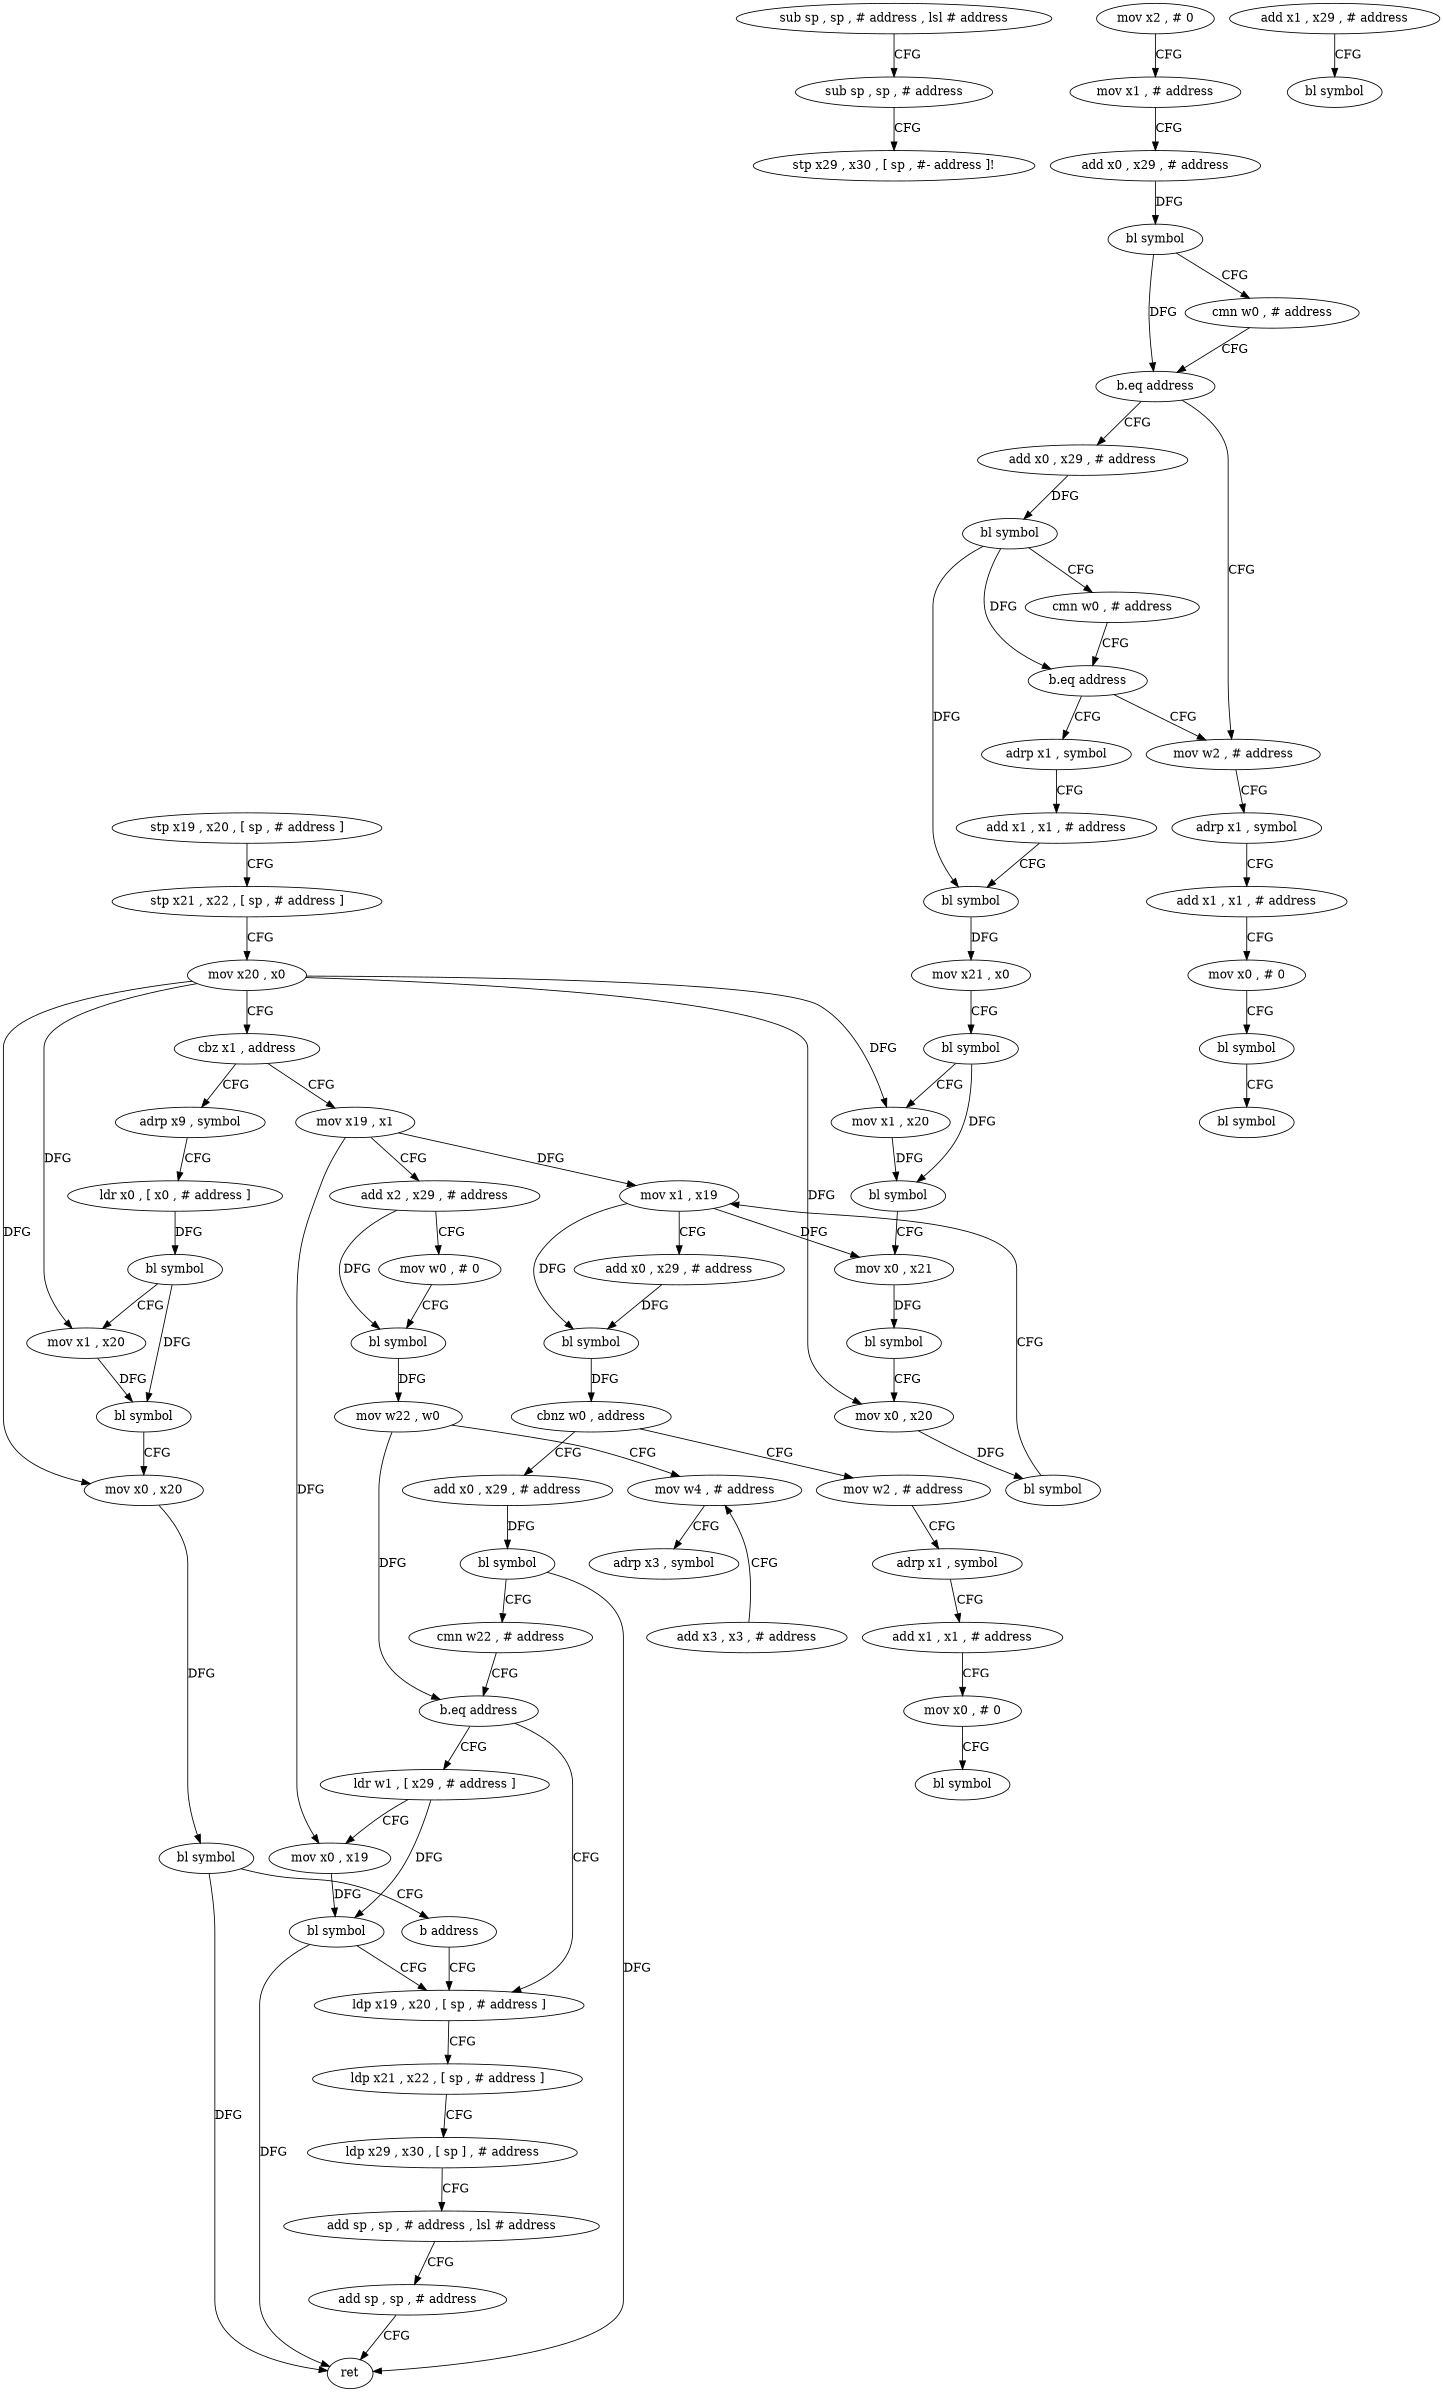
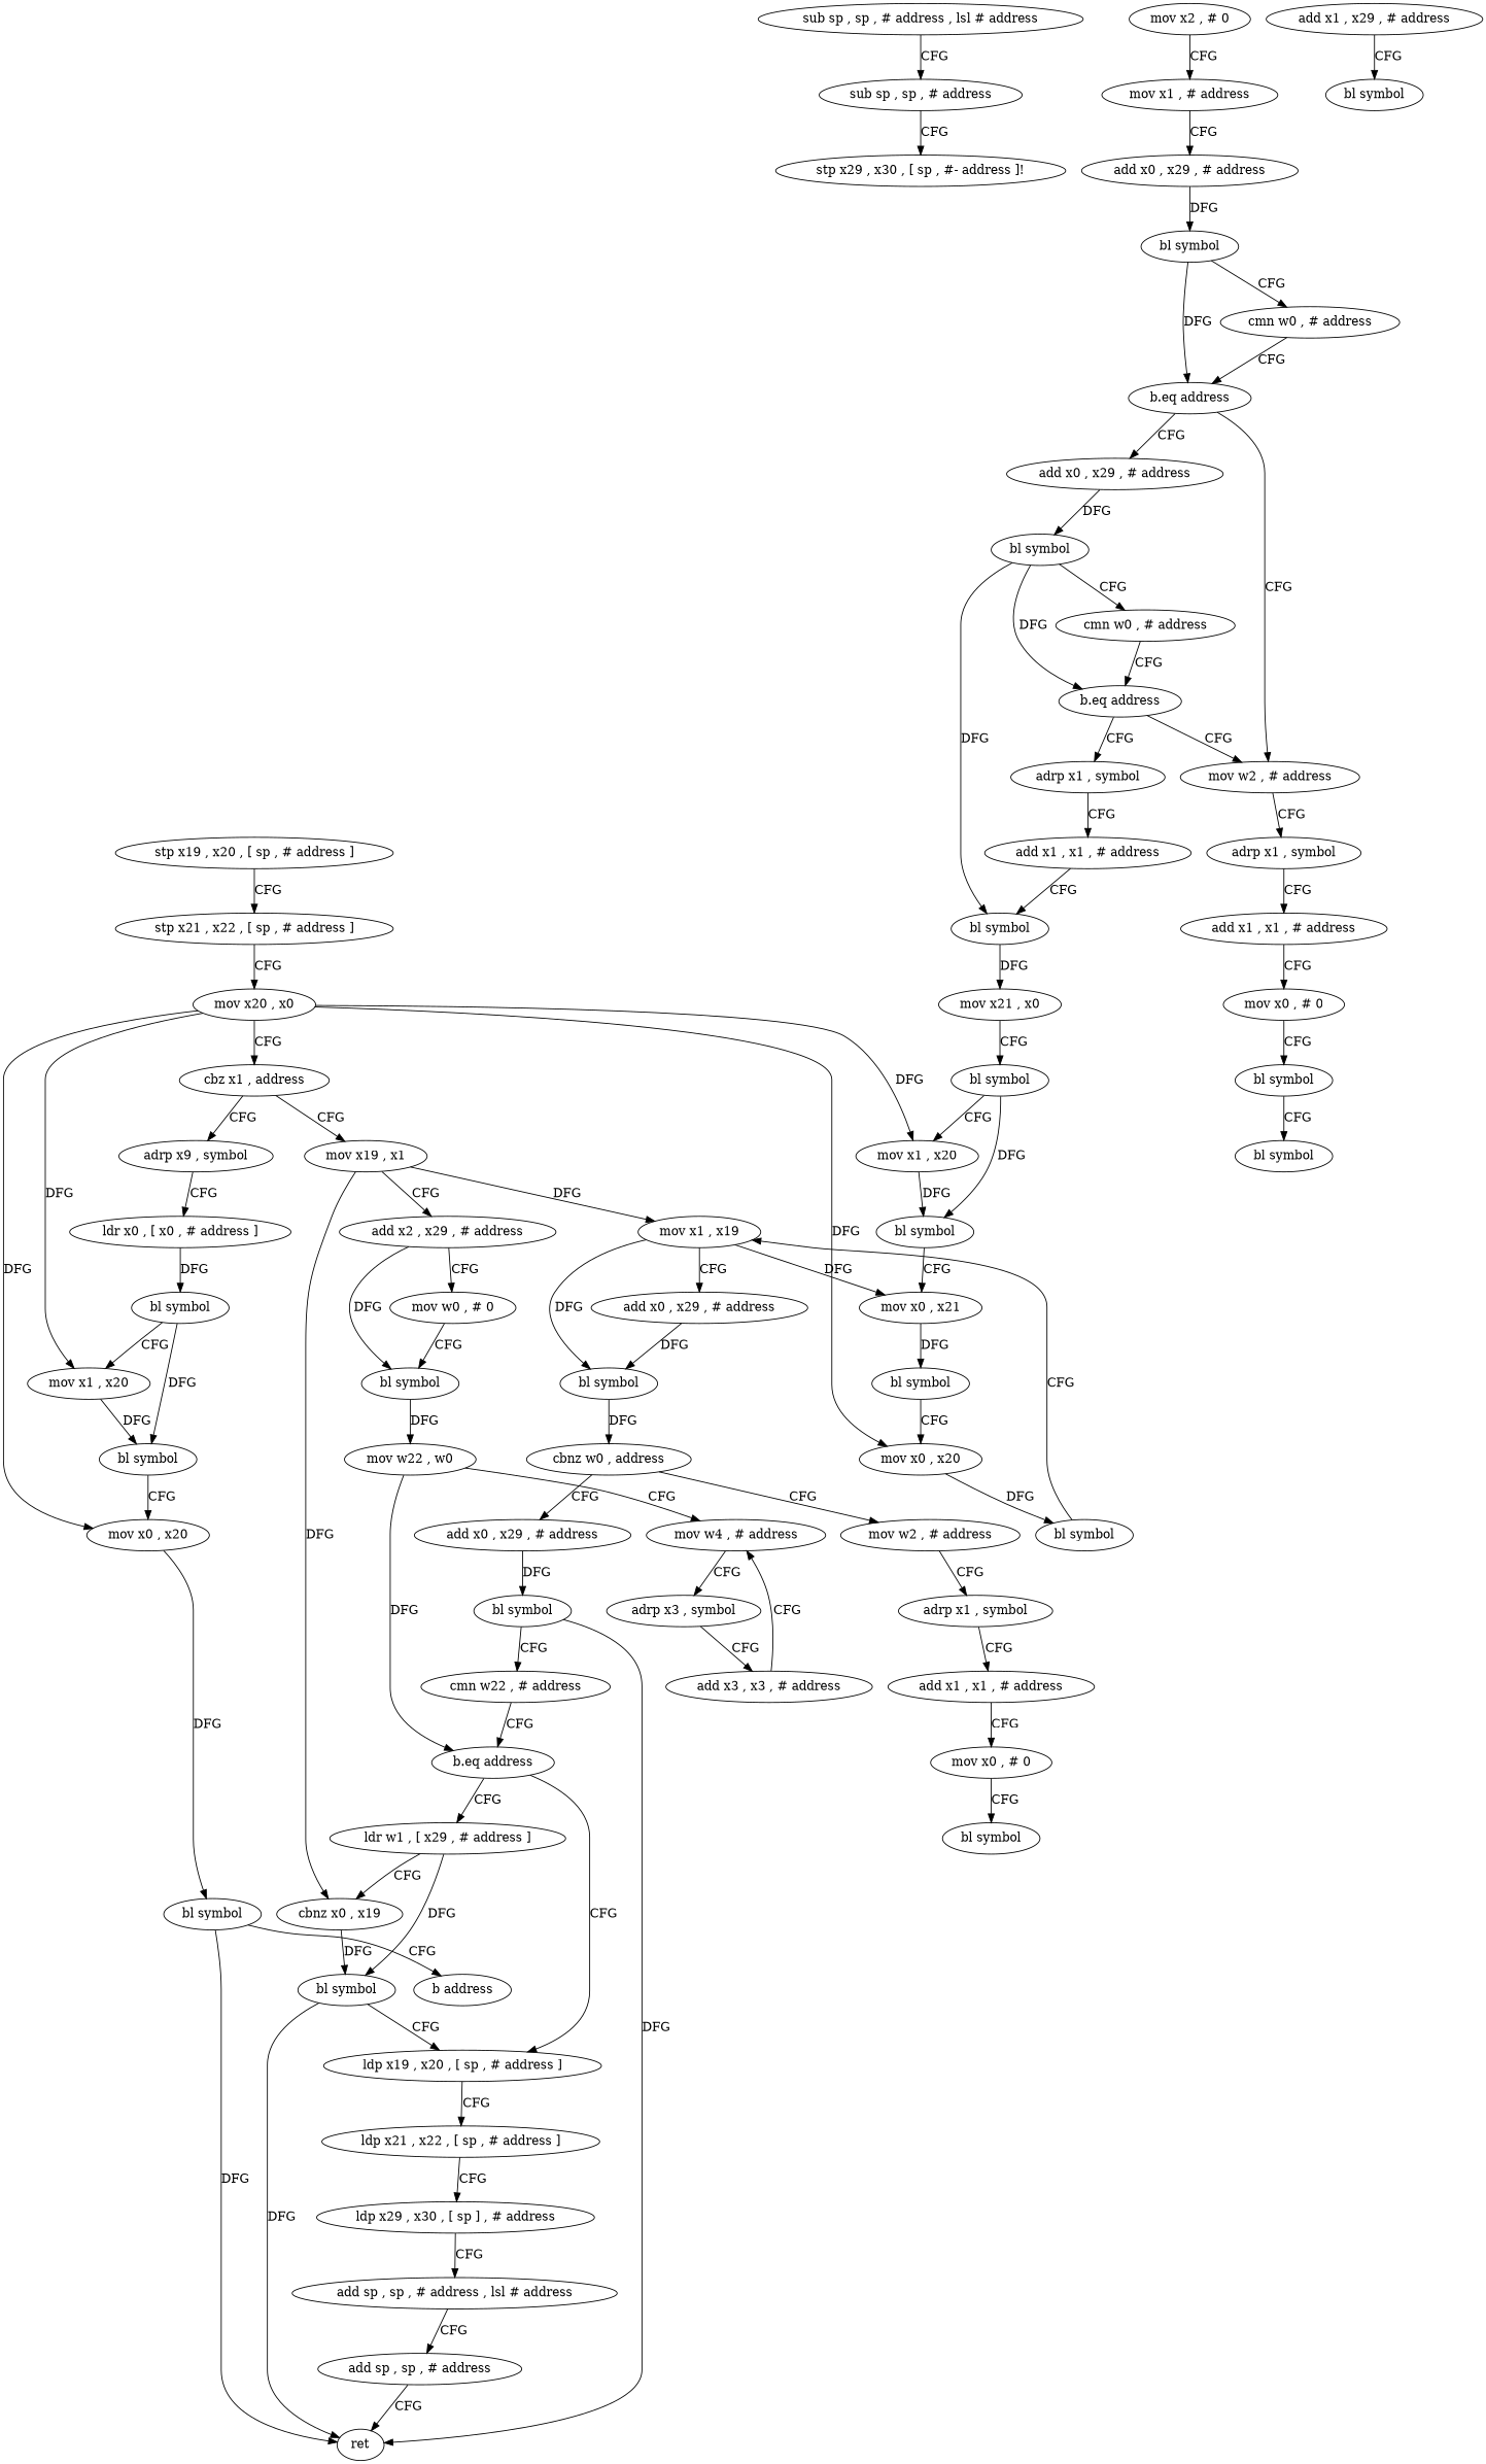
  digraph {
    n1 [label="sub sp , sp , # address , lsl # address"]
    n2 [label="sub sp , sp , # address"]
    n3 [label="stp x29 , x30 , [ sp , #- address ]!"]
    n4 [label="stp x19 , x20 , [ sp , # address ]"]
    n5 [label="stp x21 , x22 , [ sp , # address ]"]
    n6 [label="mov x20 , x0"]
    n7 [label="cbz x1 , address"]
    n8 [label="mov x1 , x20"]
    n9 [label="mov x0 , x20"]
    n10 [label="mov x1 , x20"]
    n11 [label="mov x0 , x20"]
    n12 [label="adrp x9 , symbol"]
    n13 [label="mov x19 , x1"]
    n14 [label="bl symbol"]
    n15 [label="bl symbol"]
    n16 [label="bl symbol"]
    n17 [label="bl symbol"]
    n18 [label="ldr x0 , [ x0 , # address ]"]
    n19 [label="add x2 , x29 , # address"]
    n20 [label="mov x1 , x19"]
-   n21 [label="mov x0 , x19"]
+   n21 [label="cbnz x0 , x19"]
    n22 [label="bl symbol"]
    n23 [label="mov w0 , # 0"]
    n24 [label="bl symbol"]
    n25 [label="mov x0 , x21"]
    n26 [label="add x0 , x29 , # address"]
    n27 [label="bl symbol"]
    n28 [label="bl symbol"]
    n29 [label="b address"]
    n30 [label=ret]
    n31 [label="ldp x19 , x20 , [ sp , # address ]"]
    n32 [label="ldp x21 , x22 , [ sp , # address ]"]
    n33 [label="ldp x29 , x30 , [ sp ] , # address"]
    n34 [label="mov w22 , w0"]
    n35 [label="mov w4 , # address"]
    n36 [label="b.eq address"]
    n37 [label="adrp x3 , symbol"]
    n38 [label="ldr w1 , [ x29 , # address ]"]
    n39 [label="add x3 , x3 , # address"]
    n40 [label="mov x2 , # 0"]
    n41 [label="mov x1 , # address"]
    n42 [label="add x0 , x29 , # address"]
    n43 [label="bl symbol"]
    n44 [label="cmn w0 , # address"]
    n45 [label="b.eq address"]
    n46 [label="mov w2 , # address"]
    n47 [label="add x0 , x29 , # address"]
    n48 [label="adrp x1 , symbol"]
    n49 [label="bl symbol"]
    n50 [label="add x1 , x1 , # address"]
    n51 [label="cmn w0 , # address"]
    n52 [label="b.eq address"]
    n53 [label="bl symbol"]
    n54 [label="add sp , sp , # address , lsl # address"]
    n55 [label="add sp , sp , # address"]
    n56 [label="mov x0 , # 0"]
    n57 [label="bl symbol"]
    n58 [label="bl symbol"]
    n59 [label="adrp x1 , symbol"]
    n60 [label="mov x21 , x0"]
    n61 [label="add x1 , x1 , # address"]
    n62 [label="bl symbol"]
    n63 [label="bl symbol"]
    n64 [label="cbnz w0 , address"]
    n65 [label="mov w2 , # address"]
    n66 [label="add x0 , x29 , # address"]
    n67 [label="adrp x1 , symbol"]
    n68 [label="bl symbol"]
    n69 [label="add x1 , x1 , # address"]
    n70 [label="cmn w22 , # address"]
    n71 [label="mov x0 , # 0"]
    n72 [label="bl symbol"]
    n73 [label="add x1 , x29 , # address"]
    n74 [label="bl symbol"]
    n1 -> n2 [label=CFG]
    n2 -> n3 [label=CFG]
    n4 -> n5 [label=CFG]
    n5 -> n6 [label=CFG]
    n6 -> n7 [label=CFG]
    n6 -> n8 [label=DFG]
    n6 -> n9 [label=DFG]
    n6 -> n10 [label=DFG]
    n6 -> n11 [label=DFG]
    n7 -> n12 [label=CFG]
    n7 -> n13 [label=CFG]
    n8 -> n14 [label=DFG]
    n9 -> n15 [label=DFG]
    n10 -> n16 [label=DFG]
    n11 -> n17 [label=DFG]
    n12 -> n18 [label=CFG]
    n13 -> n19 [label=CFG]
    n13 -> n20 [label=DFG]
    n13 -> n21 [label=DFG]
    n14 -> n9 [label=CFG]
    n15 -> n29 [label=CFG]
    n15 -> n30 [label=DFG]
    n16 -> n25 [label=CFG]
    n17 -> n20 [label=CFG]
    n18 -> n22 [label=DFG]
    n19 -> n23 [label=CFG]
    n19 -> n24 [label=DFG]
    n20 -> n25 [label=DFG]
    n20 -> n26 [label=CFG]
    n20 -> n27 [label=DFG]
    n21 -> n28 [label=DFG]
    n22 -> n8 [label=CFG]
    n22 -> n14 [label=DFG]
    n23 -> n24 [label=CFG]
    n24 -> n34 [label=DFG]
    n25 -> n63 [label=DFG]
    n26 -> n27 [label=DFG]
    n27 -> n64 [label=DFG]
    n28 -> n30 [label=DFG]
    n28 -> n31 [label=CFG]
-   n29 -> n31 [label=CFG]
    n31 -> n32 [label=CFG]
    n32 -> n33 [label=CFG]
    n33 -> n54 [label=CFG]
    n34 -> n35 [label=CFG]
    n34 -> n36 [label=DFG]
    n35 -> n37 [label=CFG]
    n36 -> n31 [label=CFG]
    n36 -> n38 [label=CFG]
+   n37 -> n39 [label=CFG]
    n38 -> n21 [label=CFG]
    n38 -> n28 [label=DFG]
    n39 -> n35 [label=CFG]
    n40 -> n41 [label=CFG]
    n41 -> n42 [label=CFG]
    n42 -> n43 [label=DFG]
    n43 -> n44 [label=CFG]
    n43 -> n45 [label=DFG]
    n44 -> n45 [label=CFG]
    n45 -> n46 [label=CFG]
    n45 -> n47 [label=CFG]
    n46 -> n48 [label=CFG]
    n47 -> n49 [label=DFG]
    n48 -> n50 [label=CFG]
    n49 -> n51 [label=CFG]
    n49 -> n52 [label=DFG]
    n49 -> n53 [label=DFG]
    n50 -> n56 [label=CFG]
    n51 -> n52 [label=CFG]
    n52 -> n46 [label=CFG]
    n52 -> n59 [label=CFG]
    n53 -> n60 [label=DFG]
    n54 -> n55 [label=CFG]
    n55 -> n30 [label=CFG]
    n56 -> n57 [label=CFG]
    n57 -> n58 [label=CFG]
    n59 -> n61 [label=CFG]
    n60 -> n62 [label=CFG]
    n61 -> n53 [label=CFG]
    n62 -> n10 [label=CFG]
    n62 -> n16 [label=DFG]
    n63 -> n11 [label=CFG]
    n64 -> n65 [label=CFG]
    n64 -> n66 [label=CFG]
    n65 -> n67 [label=CFG]
    n66 -> n68 [label=DFG]
    n67 -> n69 [label=CFG]
    n68 -> n30 [label=DFG]
    n68 -> n70 [label=CFG]
    n69 -> n71 [label=CFG]
    n70 -> n36 [label=CFG]
    n71 -> n72 [label=CFG]
    n73 -> n74 [label=CFG]
  }
